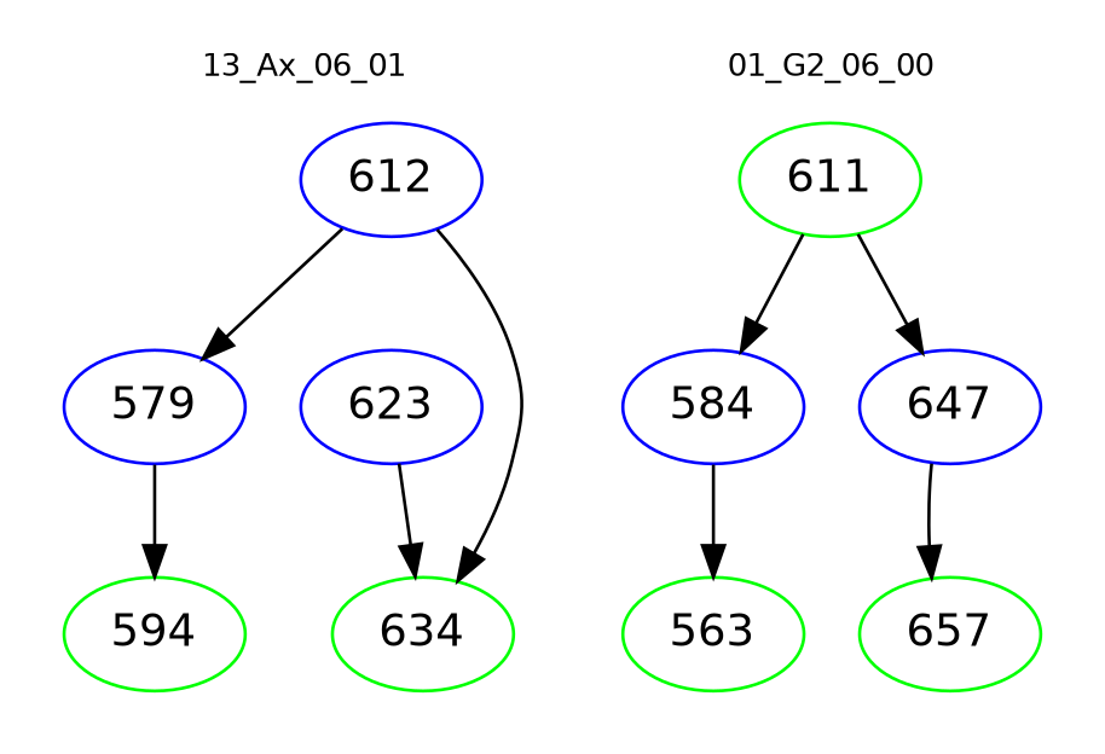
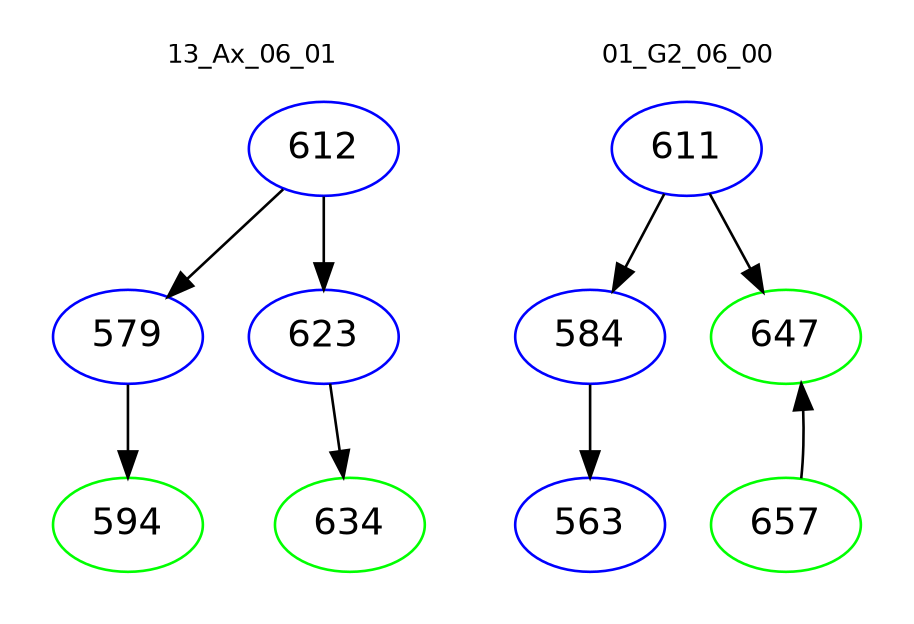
  digraph {
    fontname="DejaVu Sans"
    node [color=blue fontname="DejaVu Sans"]
    edge [color=black fontname="DejaVu Sans"]
    n1 [label=612]
    n2 [label=579]
    n3 [label=623]
    n4 [color=green label=594]
    n5 [color=green label=634]
-   n6 [color=green label=611]
+   n6 [label=611]
    n7 [label=584]
-   n8 [label=647]
-   n9 [color=green label=563]
+   n8 [color=green label=647]
+   n9 [label=563]
    n10 [color=green label=657]
    subgraph cluster_1 {
      color=white
      fontsize=10
      label="13_Ax_06_01"
      n1
      n2
      n3
      n4
      n5
    }
    subgraph cluster_2 {
      color=white
      fontsize=10
      label="01_G2_06_00"
      n6
      n7
      n8
      n9
      n10
    }
    n1 -> n2
-   n1 -> n5
+   n1 -> n3
    n2 -> n4
    n3 -> n5
    n6 -> n7
    n6 -> n8
    n7 -> n9
-   n8 -> n10
+   n10 -> n8
  }
